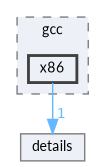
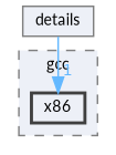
  digraph {
    compound=true
    fontname=Lato
    node [fillcolor="#edf0f7" fontname=Lato fontsize=10 shape=box]
    n1 [color=grey25 height=0.2 label=x86 style="filled,bold" width=0.4]
    n2 [color=grey50 height=0.2 label=details style=filled width=0.4]
    subgraph cluster_1 {
      bgcolor="#edf0f7"
      fontsize=10
      label=gcc
      pencolor=grey50
      style="filled,dashed"
      n1
    }
-   n1 -> n2 [color=steelblue1 fontcolor=steelblue1 fontname=Lato fontsize=10 headlabel=1 labeldistance=1.5 labelfontname=Helvetica labelfontsize=10]
+   n2 -> n1 [color=steelblue1 fontcolor=steelblue1 fontname=Lato fontsize=10 headlabel=1 labeldistance=1.5 labelfontname=Helvetica labelfontsize=10]
  }
